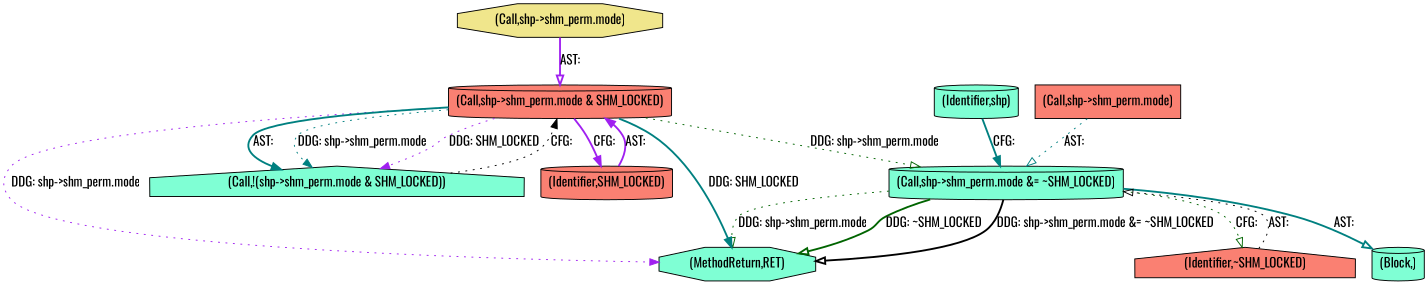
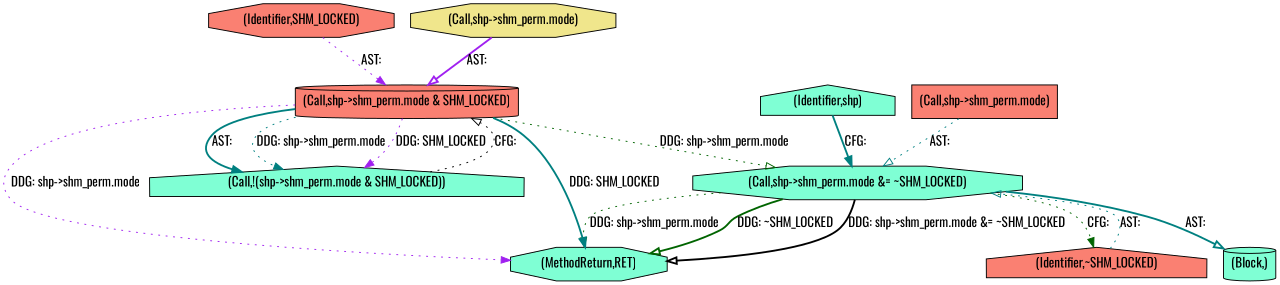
  digraph {
    fontname=Oswald
    node [fillcolor=aquamarine fontname=Oswald shape=cylinder style=filled]
    edge [arrowhead=onormal color=teal fontname=Oswald style=bold]
-   n1 [label="(Call,shp->shm_perm.mode &= ~SHM_LOCKED)"]
+   n1 [label="(Call,shp->shm_perm.mode &= ~SHM_LOCKED)" shape=octagon]
    n2 [label="(Block,)"]
    n3 [label="(MethodReturn,RET)" shape=octagon]
    n4 [fillcolor=salmon label="(Identifier,~SHM_LOCKED)" shape=house]
    n5 [fillcolor=salmon label="(Call,shp->shm_perm.mode & SHM_LOCKED)"]
    n6 [label="(Call,!(shp->shm_perm.mode & SHM_LOCKED))" shape=house]
-   n7 [fillcolor=salmon label="(Identifier,SHM_LOCKED)"]
+   n7 [fillcolor=salmon label="(Identifier,SHM_LOCKED)" shape=octagon]
    n8 [fillcolor=khaki label="(Call,shp->shm_perm.mode)" shape=octagon]
-   n9 [label="(Identifier,shp)"]
+   n9 [label="(Identifier,shp)" shape=house]
    n10 [fillcolor=salmon label="(Call,shp->shm_perm.mode)" shape=box]
    n1 -> n2 [label="AST: "]
    n1 -> n3 [color=black label="DDG: shp->shm_perm.mode &= ~SHM_LOCKED"]
    n1 -> n3 [color=darkgreen label="DDG: shp->shm_perm.mode" style=dotted]
    n1 -> n3 [color=darkgreen label="DDG: ~SHM_LOCKED"]
-   n1 -> n4 [color=darkgreen label="CFG: " style=dotted]
-   n4 -> n1 [color=black label="AST: " style=dotted]
+   n1 -> n4 [arrowhead=normal color=darkgreen label="CFG: " style=dotted]
+   n4 -> n1 [label="AST: " style=dotted]
    n5 -> n1 [color=darkgreen label="DDG: shp->shm_perm.mode" style=dotted]
    n5 -> n3 [arrowhead=normal label="DDG: SHM_LOCKED"]
    n5 -> n3 [arrowhead=normal color=purple label="DDG: shp->shm_perm.mode" style=dotted]
    n5 -> n6 [arrowhead=normal label="AST: "]
    n5 -> n6 [arrowhead=normal label="DDG: shp->shm_perm.mode" style=dotted]
    n5 -> n6 [arrowhead=normal color=purple label="DDG: SHM_LOCKED" style=dotted]
-   n5 -> n7 [arrowhead=normal color=purple label="CFG: "]
-   n6 -> n5 [arrowhead=normal color=black label="CFG: " style=dotted]
-   n7 -> n5 [arrowhead=normal color=purple label="AST: "]
+   n6 -> n5 [color=black label="CFG: " style=dotted]
+   n7 -> n5 [arrowhead=normal color=purple label="AST: " style=dotted]
    n8 -> n5 [color=purple label="AST: "]
    n9 -> n1 [arrowhead=normal label="CFG: "]
    n10 -> n1 [label="AST: " style=dotted]
  }
